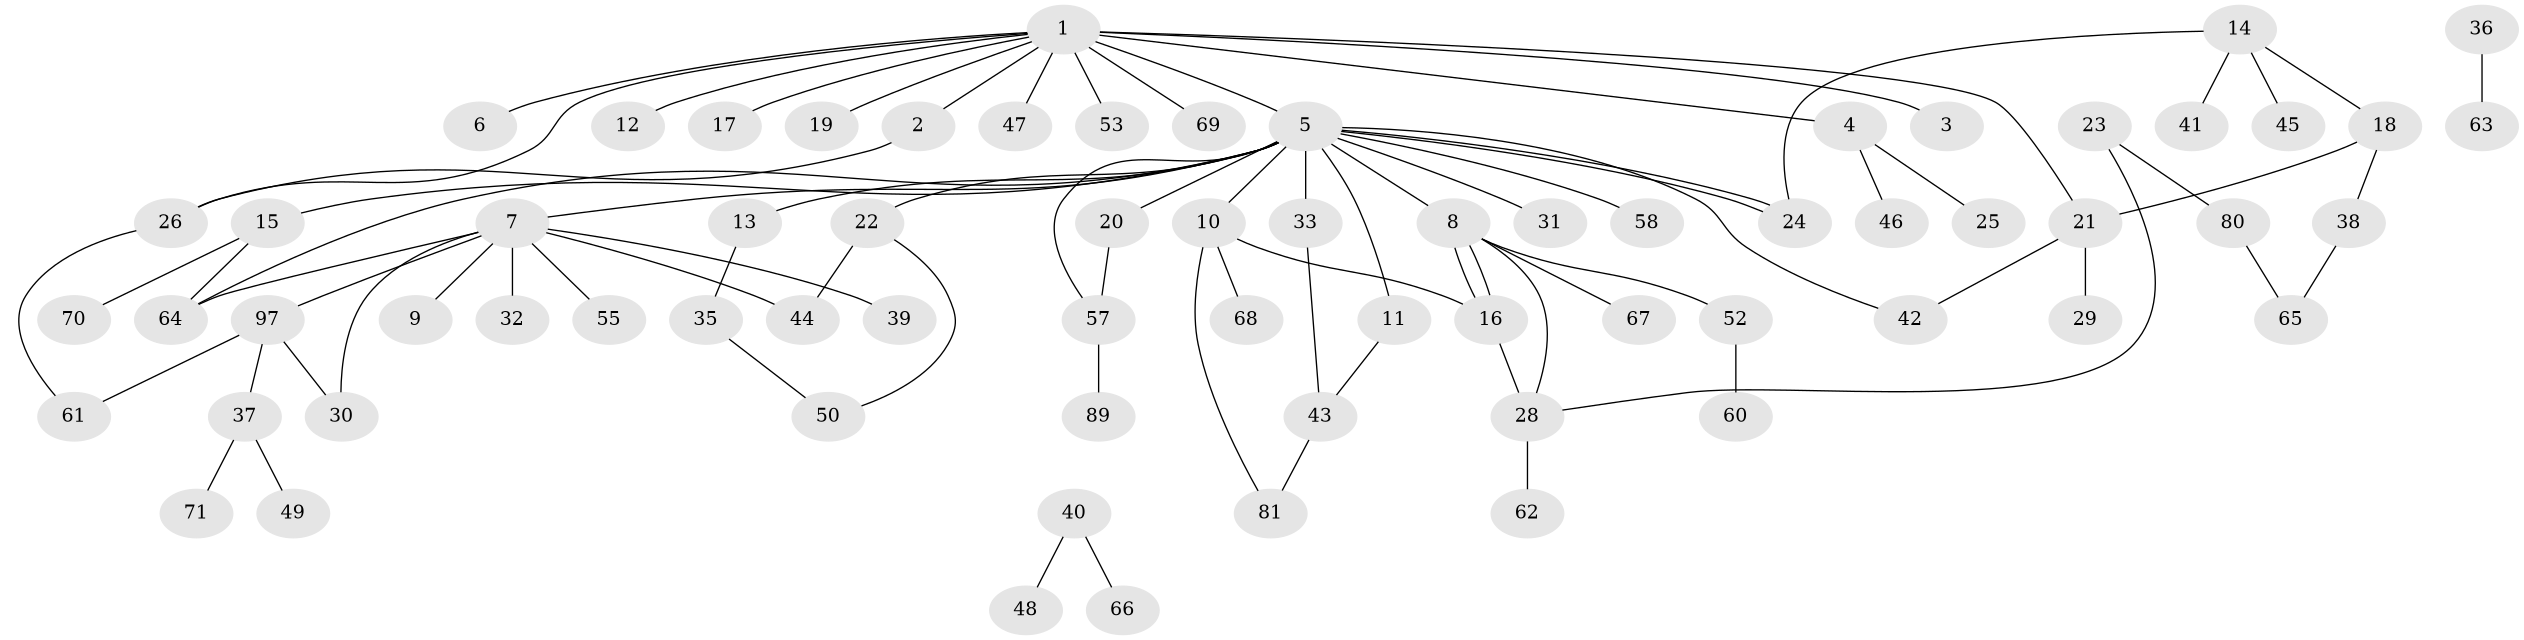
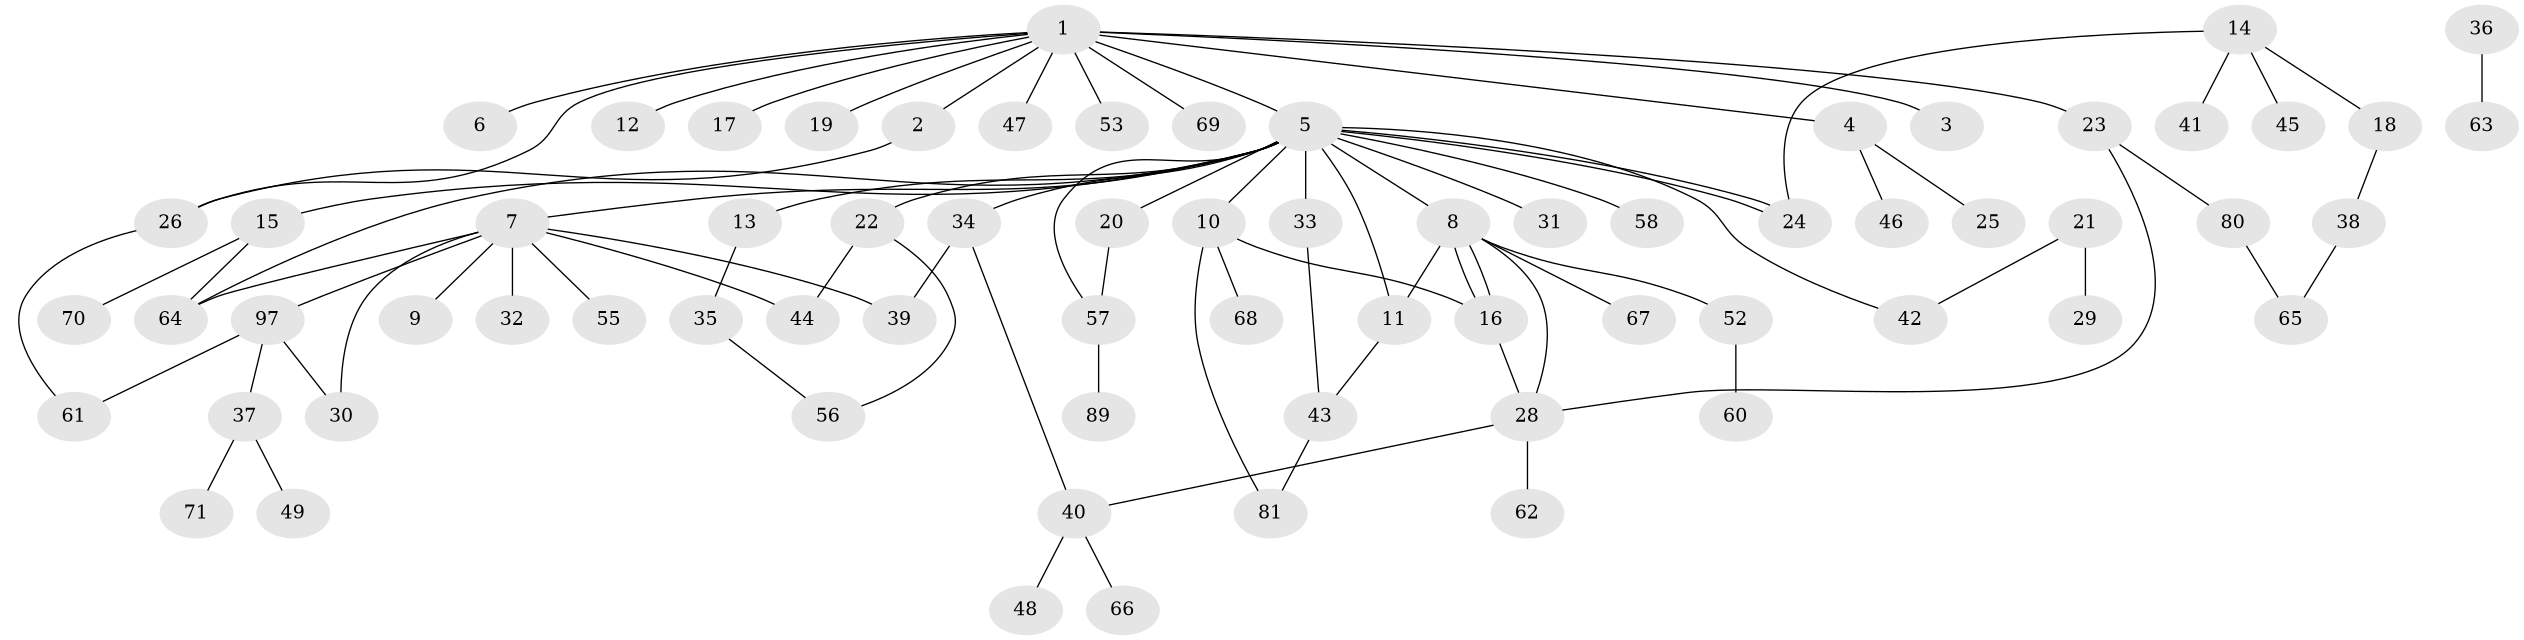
  graph {
    node [color=gray90 style=filled]
    1
    2
    3
    4
    5
    6
    12
    17
    19
    23
    26
    47
    53
    69
    25
    46
    7
    8
    10
    11
    13
    15
    20
    22
    24
    31
    33
+   34
    42
    57
    58
    64
    28
    n34 [label=80]
    61
    9
    n37 [label=97]
    30
    32
    44
    55
    39
    16
    52
    67
    n46 [label=81]
    68
    43
    35
    70
-   56 [label=50]
+   56
    40
    62
    n54 [label=89]
    14
    18
    41
    45
    37
    60
    36
    63
    21
    38
    29
    65
    49
    71
    48
    66
    1 -- 2
    1 -- 3
    1 -- 4
    1 -- 5
    1 -- 6
    1 -- 12
    1 -- 17
    1 -- 19
-   1 -- 21
+   1 -- 23
    1 -- 26
    1 -- 47
    1 -- 53
    1 -- 69
    2 -- 26
    4 -- 25
    4 -- 46
    5 -- 7
    5 -- 8
    5 -- 10
    5 -- 11
    5 -- 13
    5 -- 15
    5 -- 20
    5 -- 22
    5 -- 24
    5 -- 24
    5 -- 31
    5 -- 33
+   5 -- 34
    5 -- 42
    5 -- 57
    5 -- 58
    5 -- 64
    23 -- 28
    23 -- n34
    26 -- 61
    7 -- 64
    7 -- 9
    7 -- n37
    7 -- 30
    7 -- 32
    7 -- 44
    7 -- 55
    7 -- 39
+   8 -- 11
    8 -- 28
    8 -- 16
    8 -- 16
    8 -- 52
    8 -- 67
    10 -- 16
    10 -- n46
    10 -- 68
    11 -- 43
    13 -- 35
    15 -- 64
    15 -- 70
    20 -- 57
    22 -- 44
    22 -- 56
    33 -- 43
+   34 -- 39
+   34 -- 40
    57 -- n54
+   28 -- 40
    28 -- 62
    n34 -- 65
    n37 -- 61
    n37 -- 30
    n37 -- 37
    16 -- 28
    52 -- 60
    43 -- n46
    35 -- 56
    40 -- 48
    40 -- 66
    14 -- 24
    14 -- 18
    14 -- 41
    14 -- 45
-   18 -- 21
    18 -- 38
    37 -- 49
    37 -- 71
    36 -- 63
    21 -- 42
    21 -- 29
    38 -- 65
  }
